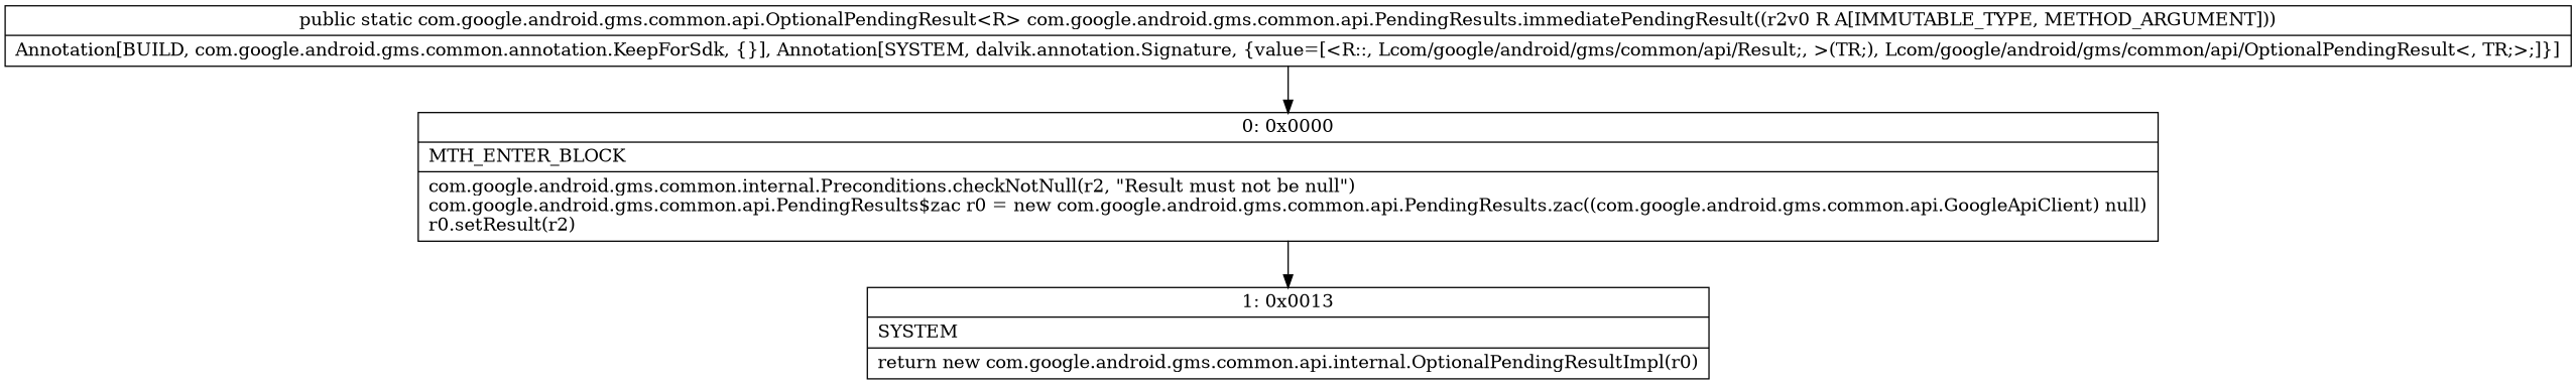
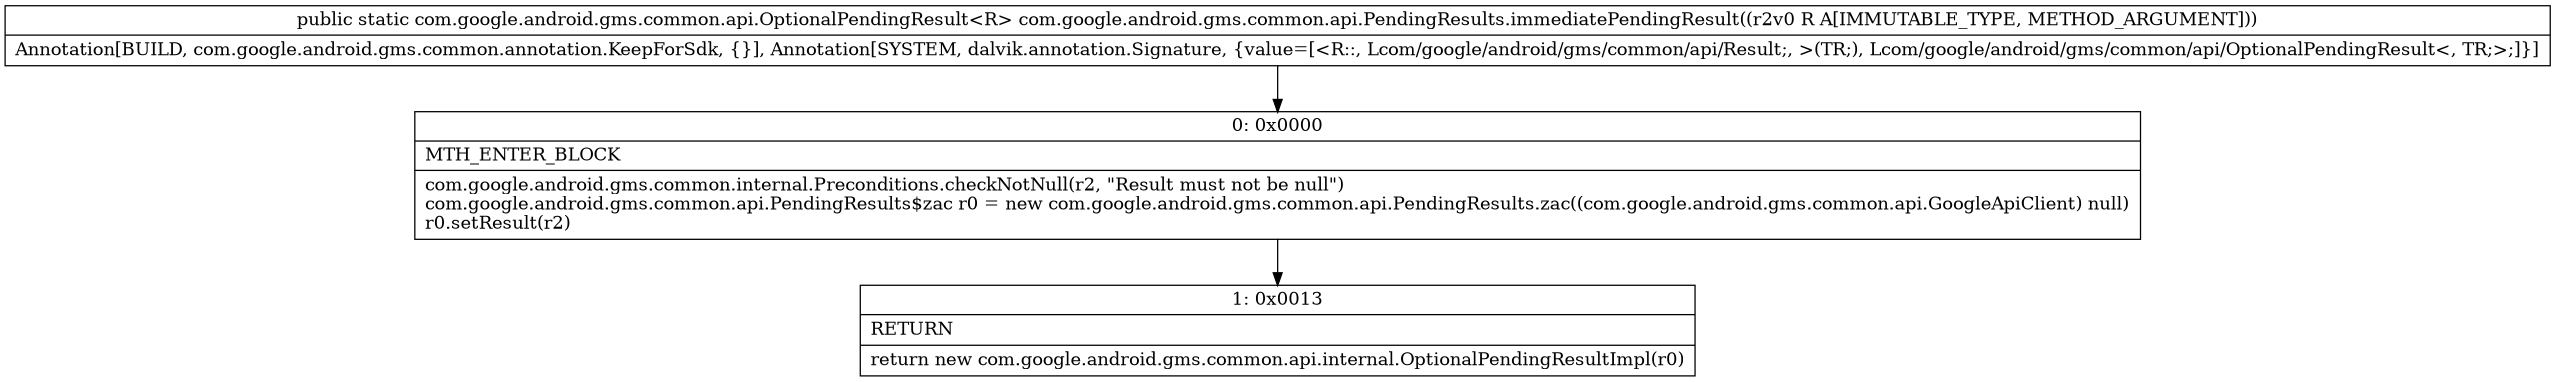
  digraph {
    node [shape=record]
    n1 [label="{0\:\ 0x0000|MTH_ENTER_BLOCK\l|com.google.android.gms.common.internal.Preconditions.checkNotNull(r2, \"Result must not be null\")\lcom.google.android.gms.common.api.PendingResults$zac r0 = new com.google.android.gms.common.api.PendingResults.zac((com.google.android.gms.common.api.GoogleApiClient) null)\lr0.setResult(r2)\l}"]
-   n2 [label="{1\:\ 0x0013|SYSTEM\l|return new com.google.android.gms.common.api.internal.OptionalPendingResultImpl(r0)\l}"]
+   n2 [label="{1\:\ 0x0013|RETURN\l|return new com.google.android.gms.common.api.internal.OptionalPendingResultImpl(r0)\l}"]
    n3 [label="{public static com.google.android.gms.common.api.OptionalPendingResult\<R\> com.google.android.gms.common.api.PendingResults.immediatePendingResult((r2v0 R A[IMMUTABLE_TYPE, METHOD_ARGUMENT]))  | Annotation[BUILD, com.google.android.gms.common.annotation.KeepForSdk, \{\}], Annotation[SYSTEM, dalvik.annotation.Signature, \{value=[\<R::, Lcom\/google\/android\/gms\/common\/api\/Result;, \>(TR;), Lcom\/google\/android\/gms\/common\/api\/OptionalPendingResult\<, TR;\>;]\}]\l}"]
    n1 -> n2
    n3 -> n1
  }
